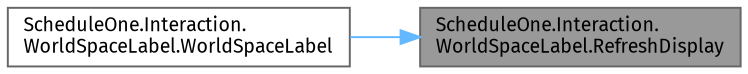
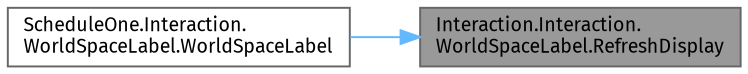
  digraph {
    rankdir=RL
    fontname="Fira Sans"
    node [fontname="Fira Sans" fontsize=10 shape=box style=filled]
-   n1 [color=gray40 fillcolor=grey60 fontcolor=black height=0.2 label="ScheduleOne.Interaction.\lWorldSpaceLabel.RefreshDisplay" width=0.4]
+   n1 [color=gray40 fillcolor=grey60 fontcolor=black height=0.2 label="Interaction.Interaction.\lWorldSpaceLabel.RefreshDisplay" width=0.4]
    n2 [color=grey40 fillcolor=white height=0.2 label="ScheduleOne.Interaction.\lWorldSpaceLabel.WorldSpaceLabel" width=0.4]
    n1 -> n2 [color=steelblue1 dir=back fontname="Fira Sans" fontsize=10 labelfontname=Helvetica labelfontsize=10 style=solid]
  }
